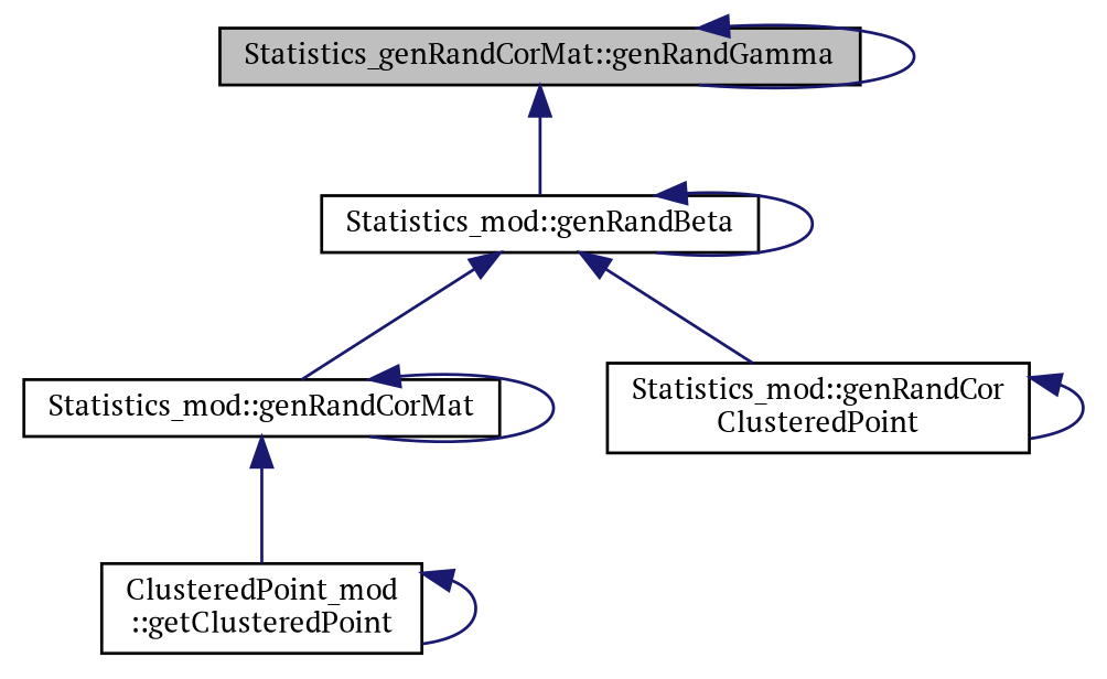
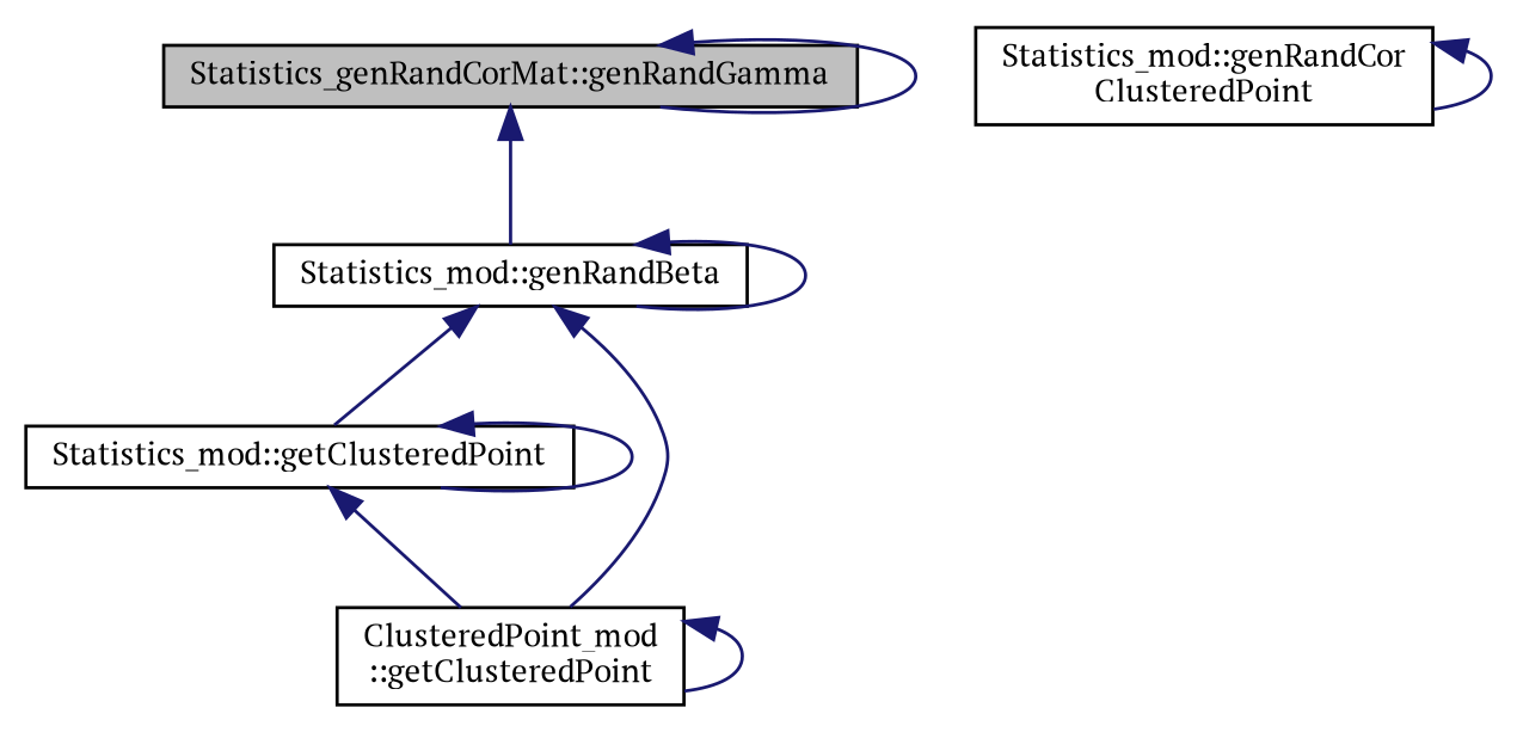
  digraph {
    fontname="PT Serif"
    rankdir=TB
    node [color=black fillcolor=white fontname="PT Serif" fontsize=10 shape=record style=filled]
    edge [color=midnightblue dir=back fontname="PT Serif" fontsize=10 labelfontname=Helvetica labelfontsize=10 style=solid]
    n1 [fillcolor=grey75 fontcolor=black height=0.2 label="Statistics_genRandCorMat::genRandGamma" width=0.4]
    n2 [height=0.2 label="Statistics_mod::genRandBeta" width=0.4]
-   n3 [height=0.2 label="Statistics_mod::genRandCorMat" width=0.4]
+   n3 [height=0.2 label="Statistics_mod::getClusteredPoint" width=0.4]
    n4 [height=0.2 label="Statistics_mod::genRandCor\lClusteredPoint" width=0.4]
    n5 [height=0.2 label="ClusteredPoint_mod\l::getClusteredPoint" width=0.4]
    n1 -> n1
    n1 -> n2
    n2 -> n2
    n2 -> n3
-   n2 -> n4
+   n2 -> n5
    n3 -> n3
    n3 -> n5
    n4 -> n4
    n5 -> n5
  }
